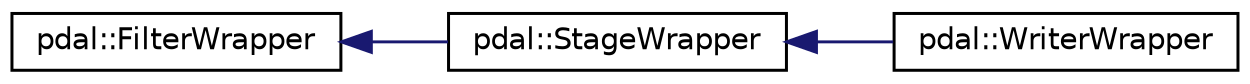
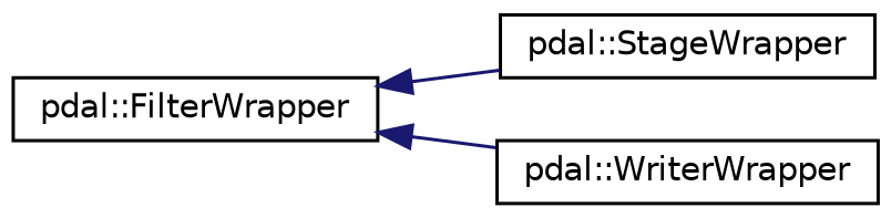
  digraph {
    rankdir=LR
    node [color=black fillcolor=white fontname=Helvetica fontsize=10 shape=record style=filled]
    edge [color=midnightblue dir=back fontname=Helvetica fontsize=10 labelfontname=Helvetica labelfontsize=10 style=solid]
    n1 [height=0.2 label="pdal::StageWrapper" width=0.4]
    n2 [height=0.2 label="pdal::WriterWrapper" width=0.4]
    n3 [height=0.2 label="pdal::FilterWrapper" width=0.4]
-   n1 -> n2
+   n3 -> n2
    n3 -> n1
  }
